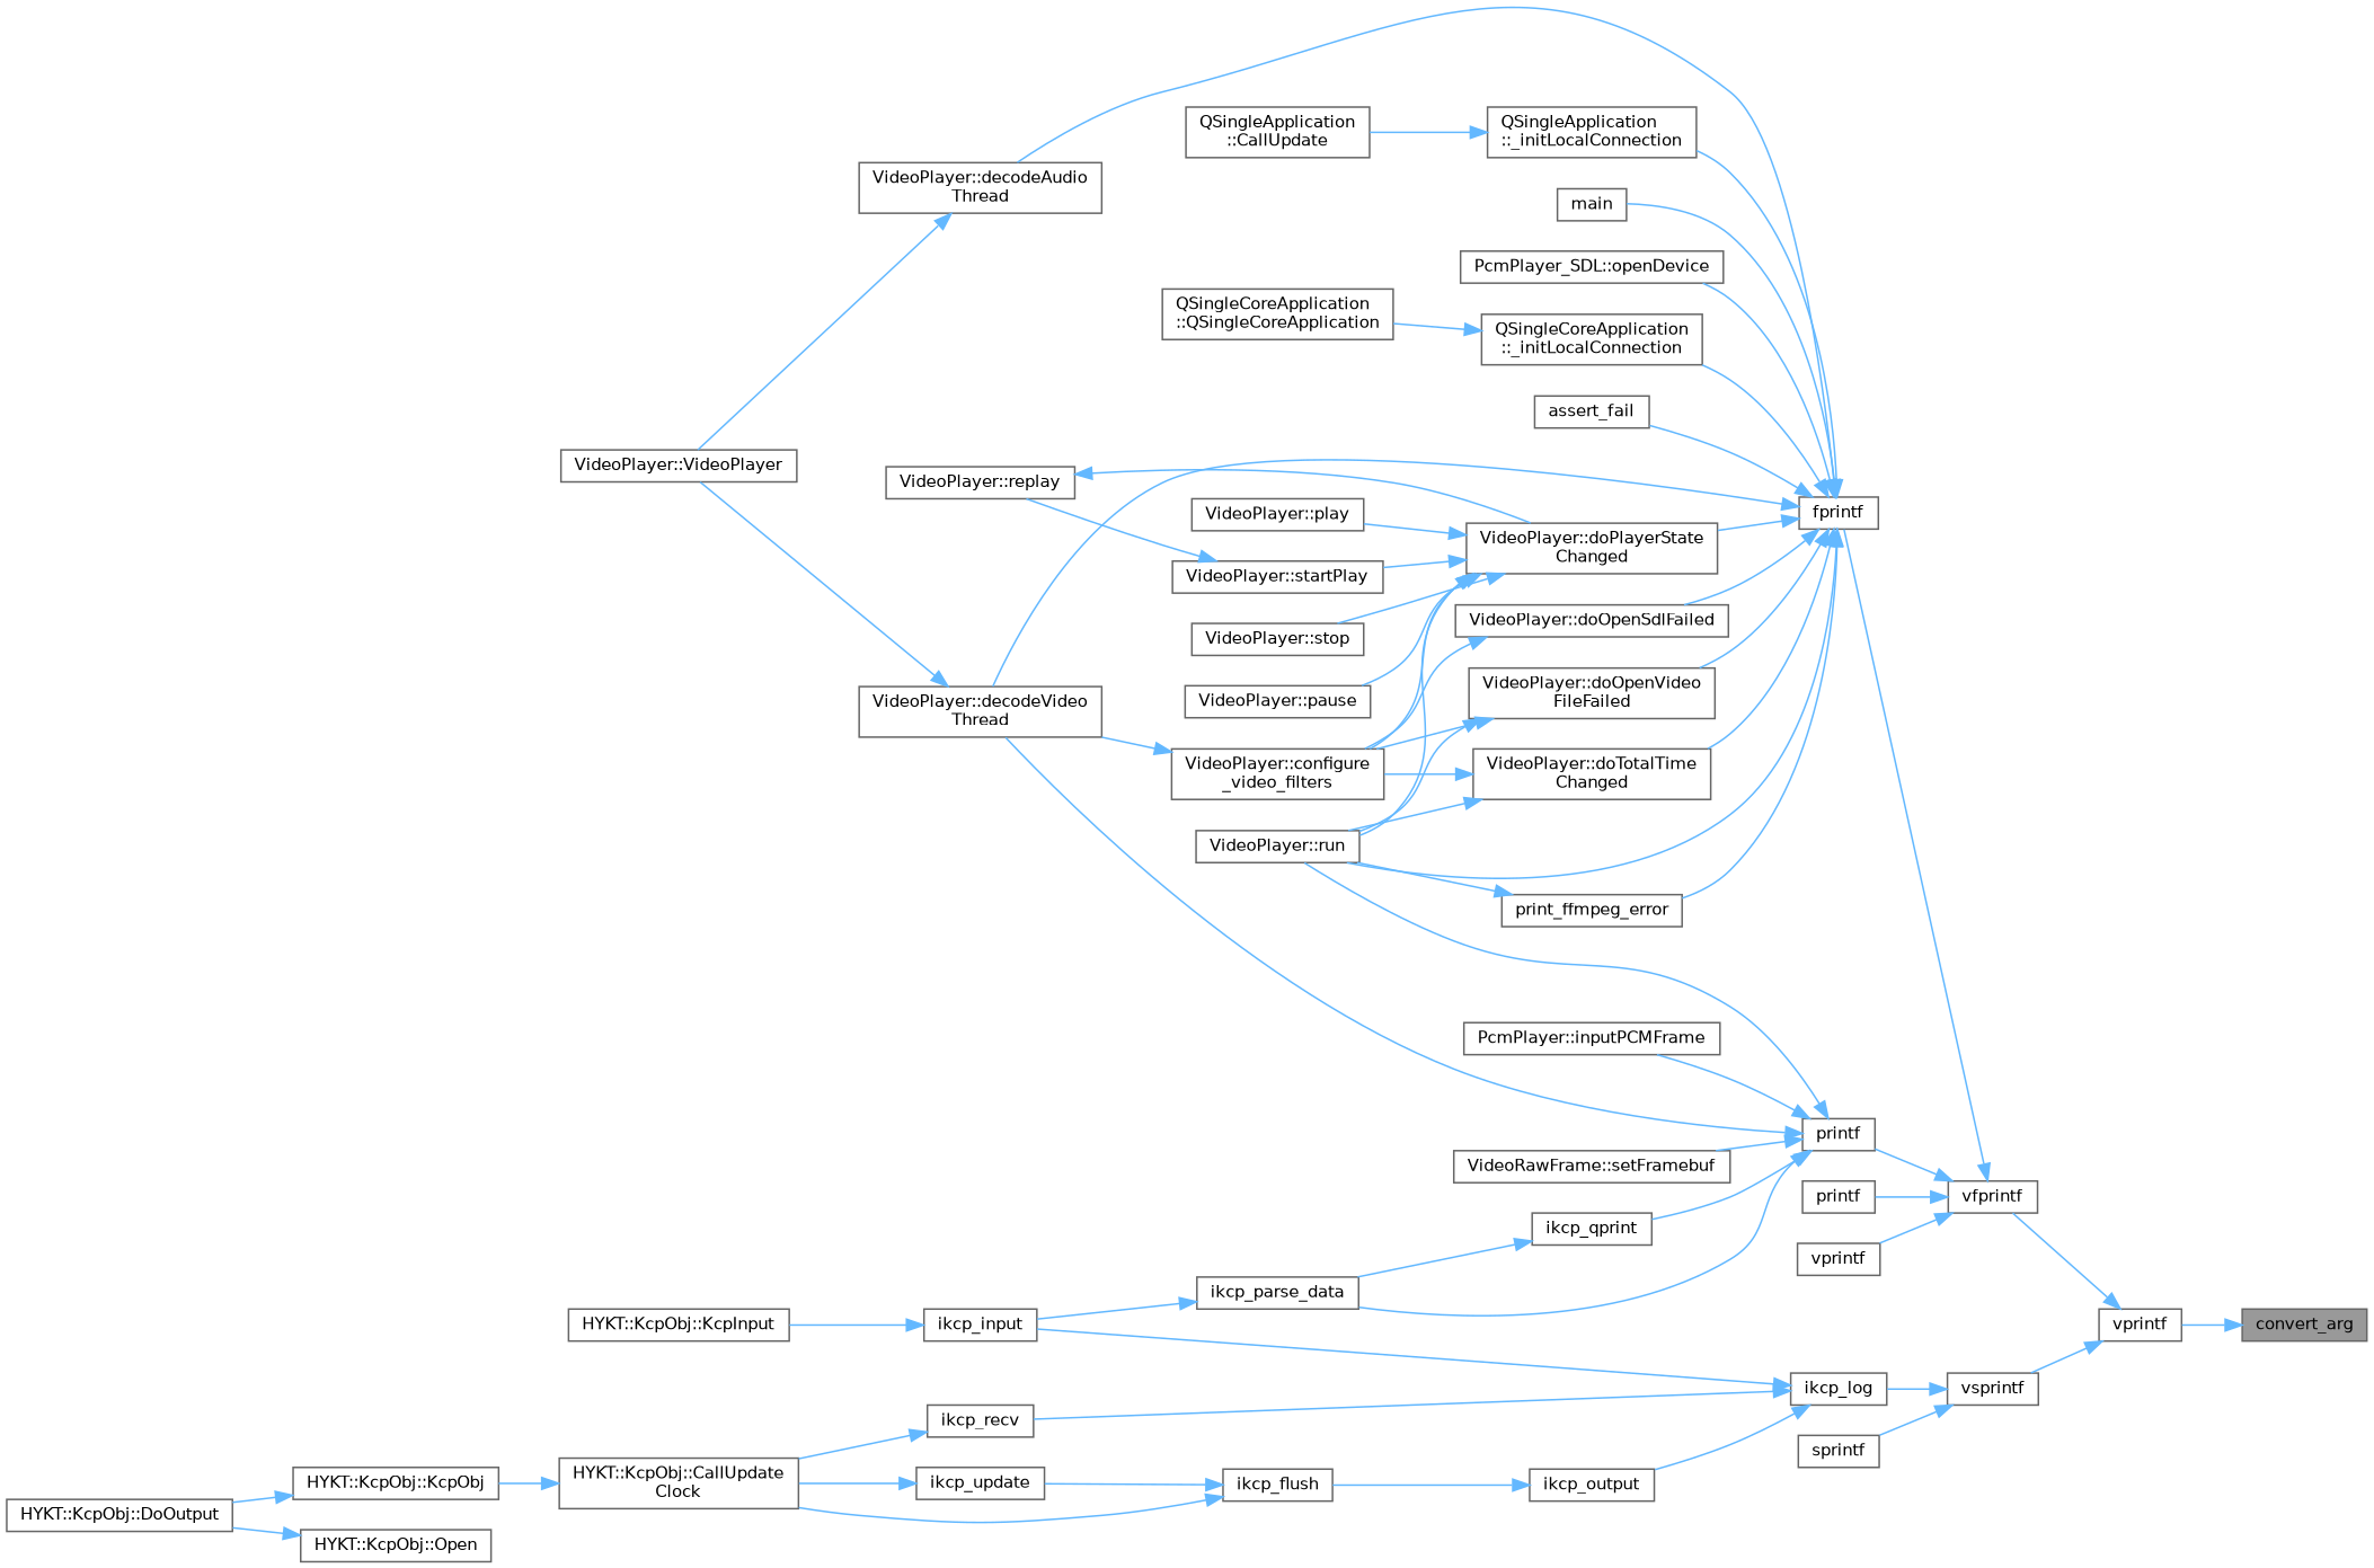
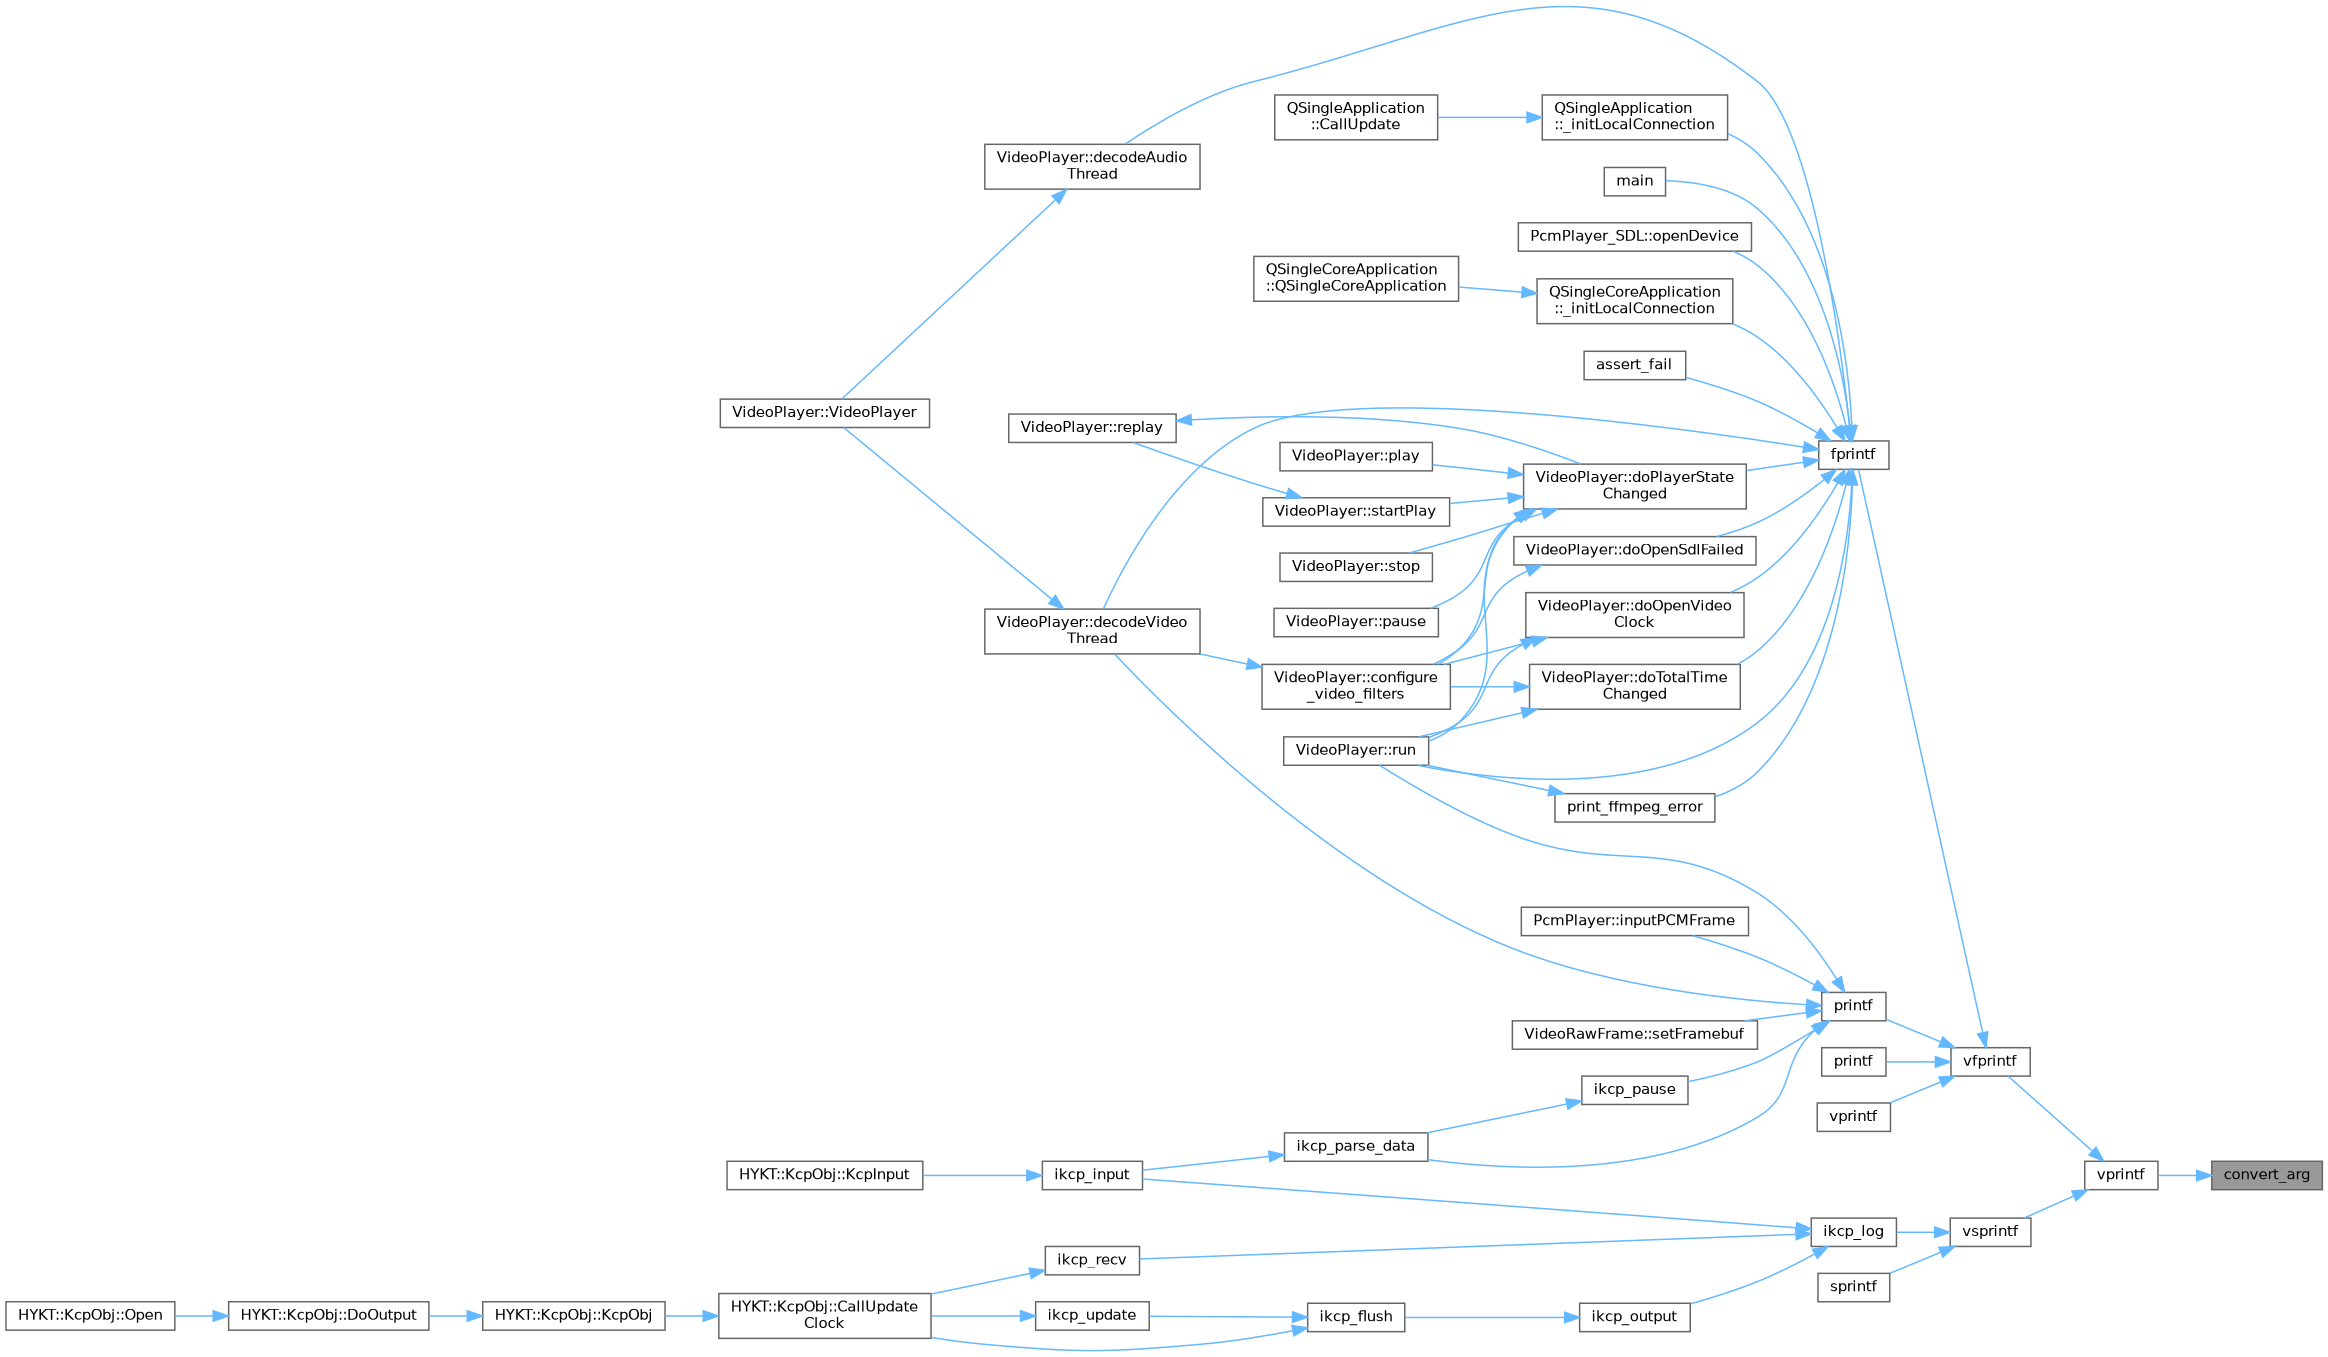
  digraph {
    rankdir=RL
    node [color=grey40 fillcolor=white fontname=Helvetica fontsize=10 shape=box style=filled]
    edge [color=steelblue1 dir=back fontname=Helvetica fontsize=10 labelfontname=Helvetica labelfontsize=10 style=solid]
    n1 [color=gray40 fillcolor=grey60 fontcolor=black height=0.2 label=convert_arg width=0.4]
    n2 [height=0.2 label=vprintf width=0.4]
    n3 [height=0.2 label=vfprintf width=0.4]
    n4 [height=0.2 label=vsprintf width=0.4]
    n5 [height=0.2 label=fprintf width=0.4]
    n6 [height=0.2 label=printf width=0.4]
    n7 [height=0.2 label=printf width=0.4]
    n8 [height=0.2 label=vprintf width=0.4]
    n9 [height=0.2 label=ikcp_log width=0.4]
    n10 [height=0.2 label=sprintf width=0.4]
    n11 [height=0.2 label="QSingleApplication\l::_initLocalConnection" width=0.4]
    n12 [height=0.2 label="QSingleCoreApplication\l::_initLocalConnection" width=0.4]
    n13 [height=0.2 label=assert_fail width=0.4]
    n14 [height=0.2 label="VideoPlayer::decodeAudio\lThread" width=0.4]
    n15 [height=0.2 label="VideoPlayer::decodeVideo\lThread" width=0.4]
    n16 [height=0.2 label="VideoPlayer::doOpenSdlFailed" width=0.4]
-   n17 [height=0.2 label="VideoPlayer::doOpenVideo\lFileFailed" width=0.4]
+   n17 [height=0.2 label="VideoPlayer::doOpenVideo\lClock" width=0.4]
    n18 [height=0.2 label="VideoPlayer::run" width=0.4]
    n19 [height=0.2 label="VideoPlayer::doPlayerState\lChanged" width=0.4]
    n20 [height=0.2 label="VideoPlayer::doTotalTime\lChanged" width=0.4]
    n21 [height=0.2 label=main width=0.4]
    n22 [height=0.2 label="PcmPlayer_SDL::openDevice" width=0.4]
    n23 [height=0.2 label=print_ffmpeg_error width=0.4]
    n24 [height=0.2 label=ikcp_parse_data width=0.4]
-   n25 [height=0.2 label=ikcp_qprint width=0.4]
+   n25 [height=0.2 label=ikcp_pause width=0.4]
    n26 [height=0.2 label="PcmPlayer::inputPCMFrame" width=0.4]
    n27 [height=0.2 label="VideoRawFrame::setFramebuf" width=0.4]
    n28 [height=0.2 label="QSingleApplication\l::CallUpdate" width=0.4]
    n29 [height=0.2 label="QSingleCoreApplication\l::QSingleCoreApplication" width=0.4]
    n30 [height=0.2 label="VideoPlayer::VideoPlayer" width=0.4]
    n31 [height=0.2 label="VideoPlayer::configure\l_video_filters" width=0.4]
    n32 [height=0.2 label="VideoPlayer::pause" width=0.4]
    n33 [height=0.2 label="VideoPlayer::play" width=0.4]
    n34 [height=0.2 label="VideoPlayer::startPlay" width=0.4]
    n35 [height=0.2 label="VideoPlayer::stop" width=0.4]
    n36 [height=0.2 label="VideoPlayer::replay" width=0.4]
    n37 [height=0.2 label=ikcp_input width=0.4]
    n38 [height=0.2 label="HYKT::KcpObj::KcpInput" width=0.4]
    n39 [height=0.2 label=ikcp_output width=0.4]
    n40 [height=0.2 label=ikcp_recv width=0.4]
    n41 [height=0.2 label=ikcp_flush width=0.4]
    n42 [height=0.2 label="HYKT::KcpObj::CallUpdate\lClock" width=0.4]
    n43 [height=0.2 label=ikcp_update width=0.4]
    n44 [height=0.2 label="HYKT::KcpObj::KcpObj" width=0.4]
    n45 [height=0.2 label="HYKT::KcpObj::DoOutput" width=0.4]
    n46 [height=0.2 label="HYKT::KcpObj::Open" width=0.4]
    n1 -> n2
    n2 -> n3
    n2 -> n4
    n3 -> n5
    n3 -> n6
    n3 -> n7
    n3 -> n8
    n4 -> n9
    n4 -> n10
    n5 -> n11
    n5 -> n12
    n5 -> n13
    n5 -> n14
    n5 -> n15
    n5 -> n16
    n5 -> n17
    n5 -> n18
    n5 -> n19
    n5 -> n20
    n5 -> n21
    n5 -> n22
    n5 -> n23
    n7 -> n15
    n7 -> n18
    n7 -> n24
    n7 -> n25
    n7 -> n26
    n7 -> n27
    n9 -> n37
    n9 -> n39
    n9 -> n40
    n11 -> n28
    n12 -> n29
    n14 -> n30
    n15 -> n30
    n16 -> n31
    n17 -> n18
    n17 -> n31
    n19 -> n18
    n19 -> n31
    n19 -> n32
    n19 -> n33
    n19 -> n34
    n19 -> n35
    n20 -> n18
    n20 -> n31
    n23 -> n18
    n24 -> n37
    n25 -> n24
    n31 -> n15
    n34 -> n36
    n36 -> n19
    n37 -> n38
    n39 -> n41
    n40 -> n42
    n41 -> n42
    n41 -> n43
    n42 -> n44
    n43 -> n42
    n44 -> n45
-   n46 -> n45
+   n45 -> n46
  }
